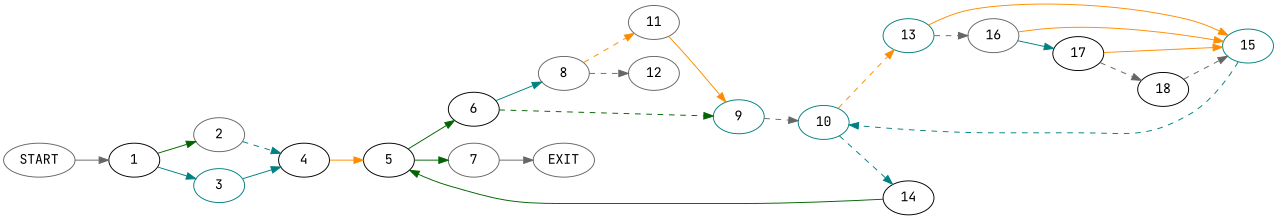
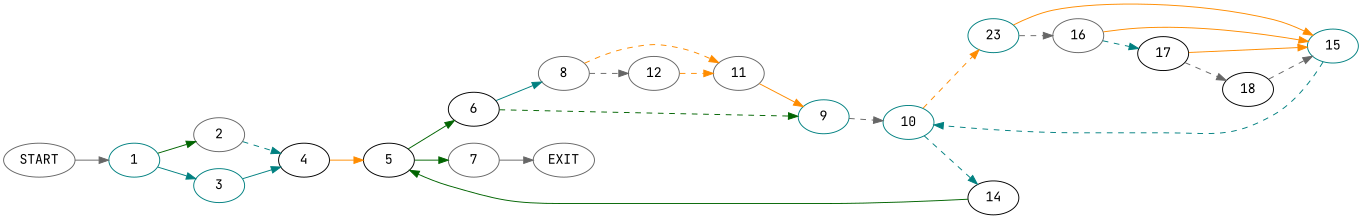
  digraph {
    fontname="JetBrains Mono"
    rankdir=LR
    node [color=gray40 fontname="JetBrains Mono"]
    edge [color=darkorange fontname="JetBrains Mono" style=solid]
    n1 [label=START]
-   1 [color=black]
+   1 [color=teal]
    2
    3 [color=teal]
    n5 [label=EXIT]
    4 [color=black]
    5 [color=black]
    6 [color=black]
    7
    8
    9 [color=teal]
    11
    12
    10 [color=teal]
-   13 [color=teal]
+   13 [color=teal label=23]
    14 [color=black]
    15 [color=teal]
    16
    17 [color=black]
    18 [color=black]
    n1 -> 1 [color=gray40]
    1 -> 2 [color=darkgreen]
    1 -> 3 [color=teal]
    2 -> 4 [color=teal style=dashed]
    3 -> 4 [color=teal]
    4 -> 5
    5 -> 6 [color=darkgreen]
    5 -> 7 [color=darkgreen]
    6 -> 8 [color=teal]
    6 -> 9 [color=darkgreen style=dashed]
    7 -> n5 [color=gray40]
    8 -> 11 [style=dashed]
    8 -> 12 [color=gray40 style=dashed]
    9 -> 10 [color=gray40 style=dashed]
    11 -> 9
+   12 -> 11 [style=dashed]
    10 -> 13 [style=dashed]
    10 -> 14 [color=teal style=dashed]
    13 -> 15
    13 -> 16 [color=gray40 style=dashed]
    14 -> 5 [color=darkgreen]
    15 -> 10 [color=teal style=dashed]
    16 -> 15
-   16 -> 17 [color=teal]
+   16 -> 17 [color=teal style=dashed]
    17 -> 15
    17 -> 18 [color=gray40 style=dashed]
    18 -> 15 [color=gray40 style=dashed]
  }
